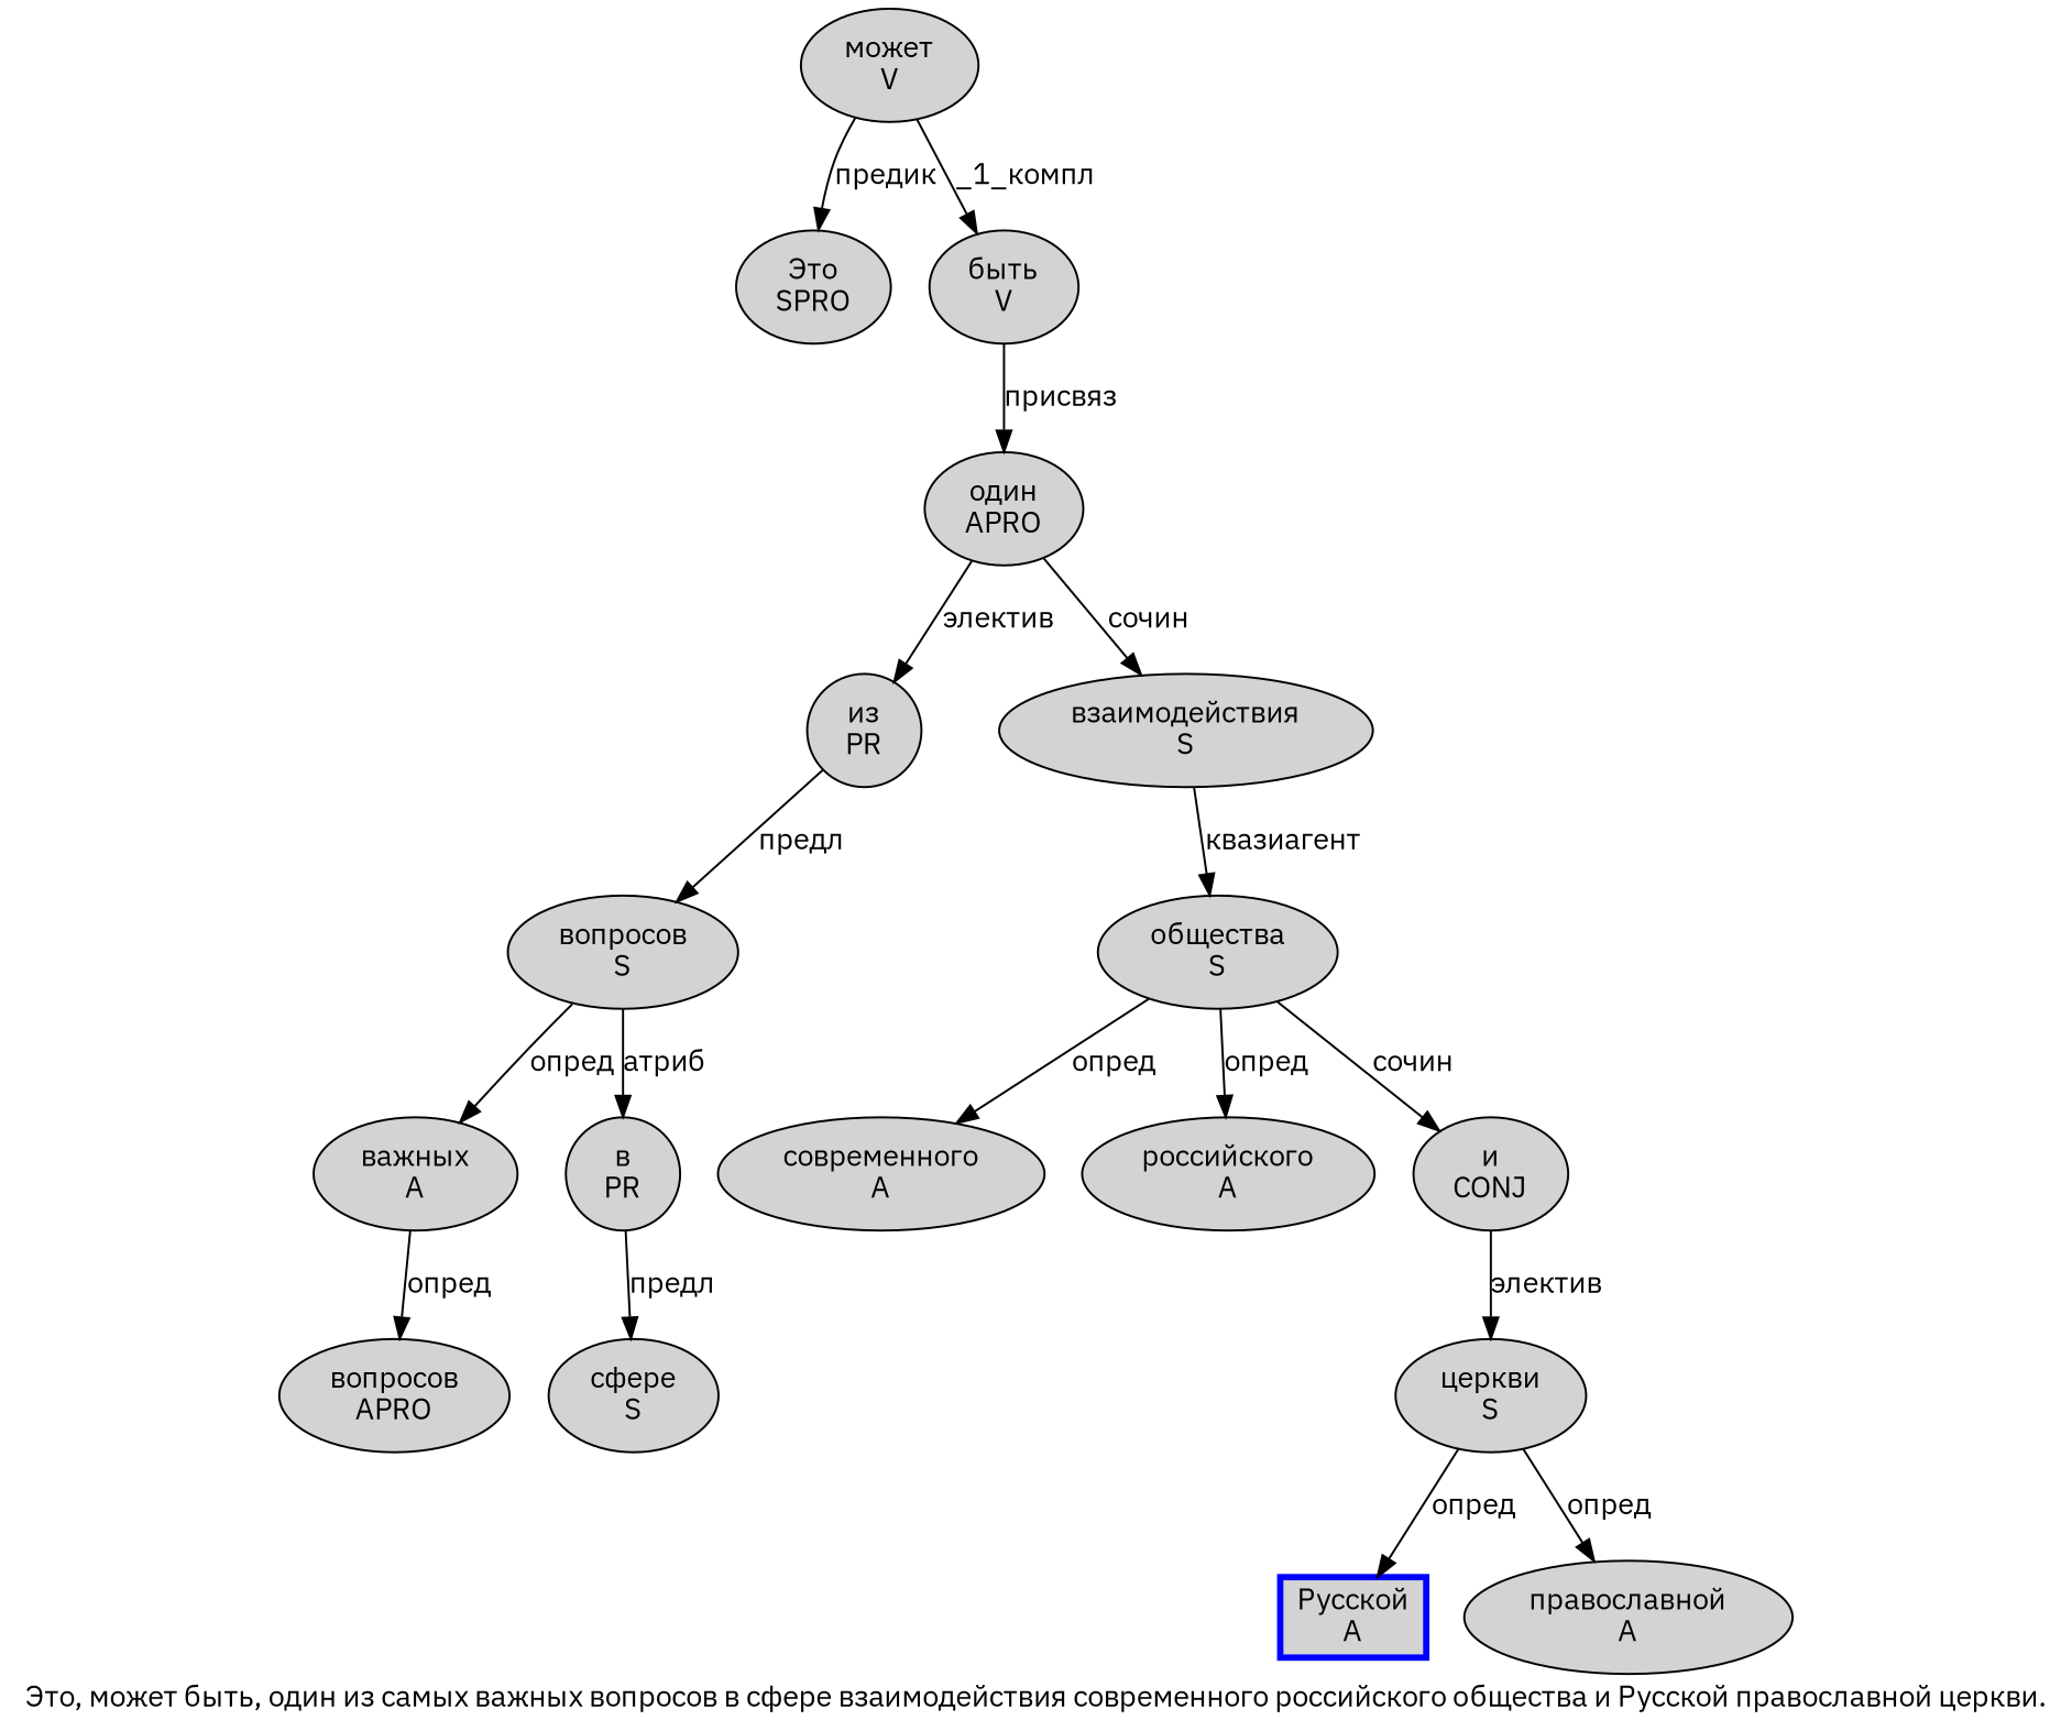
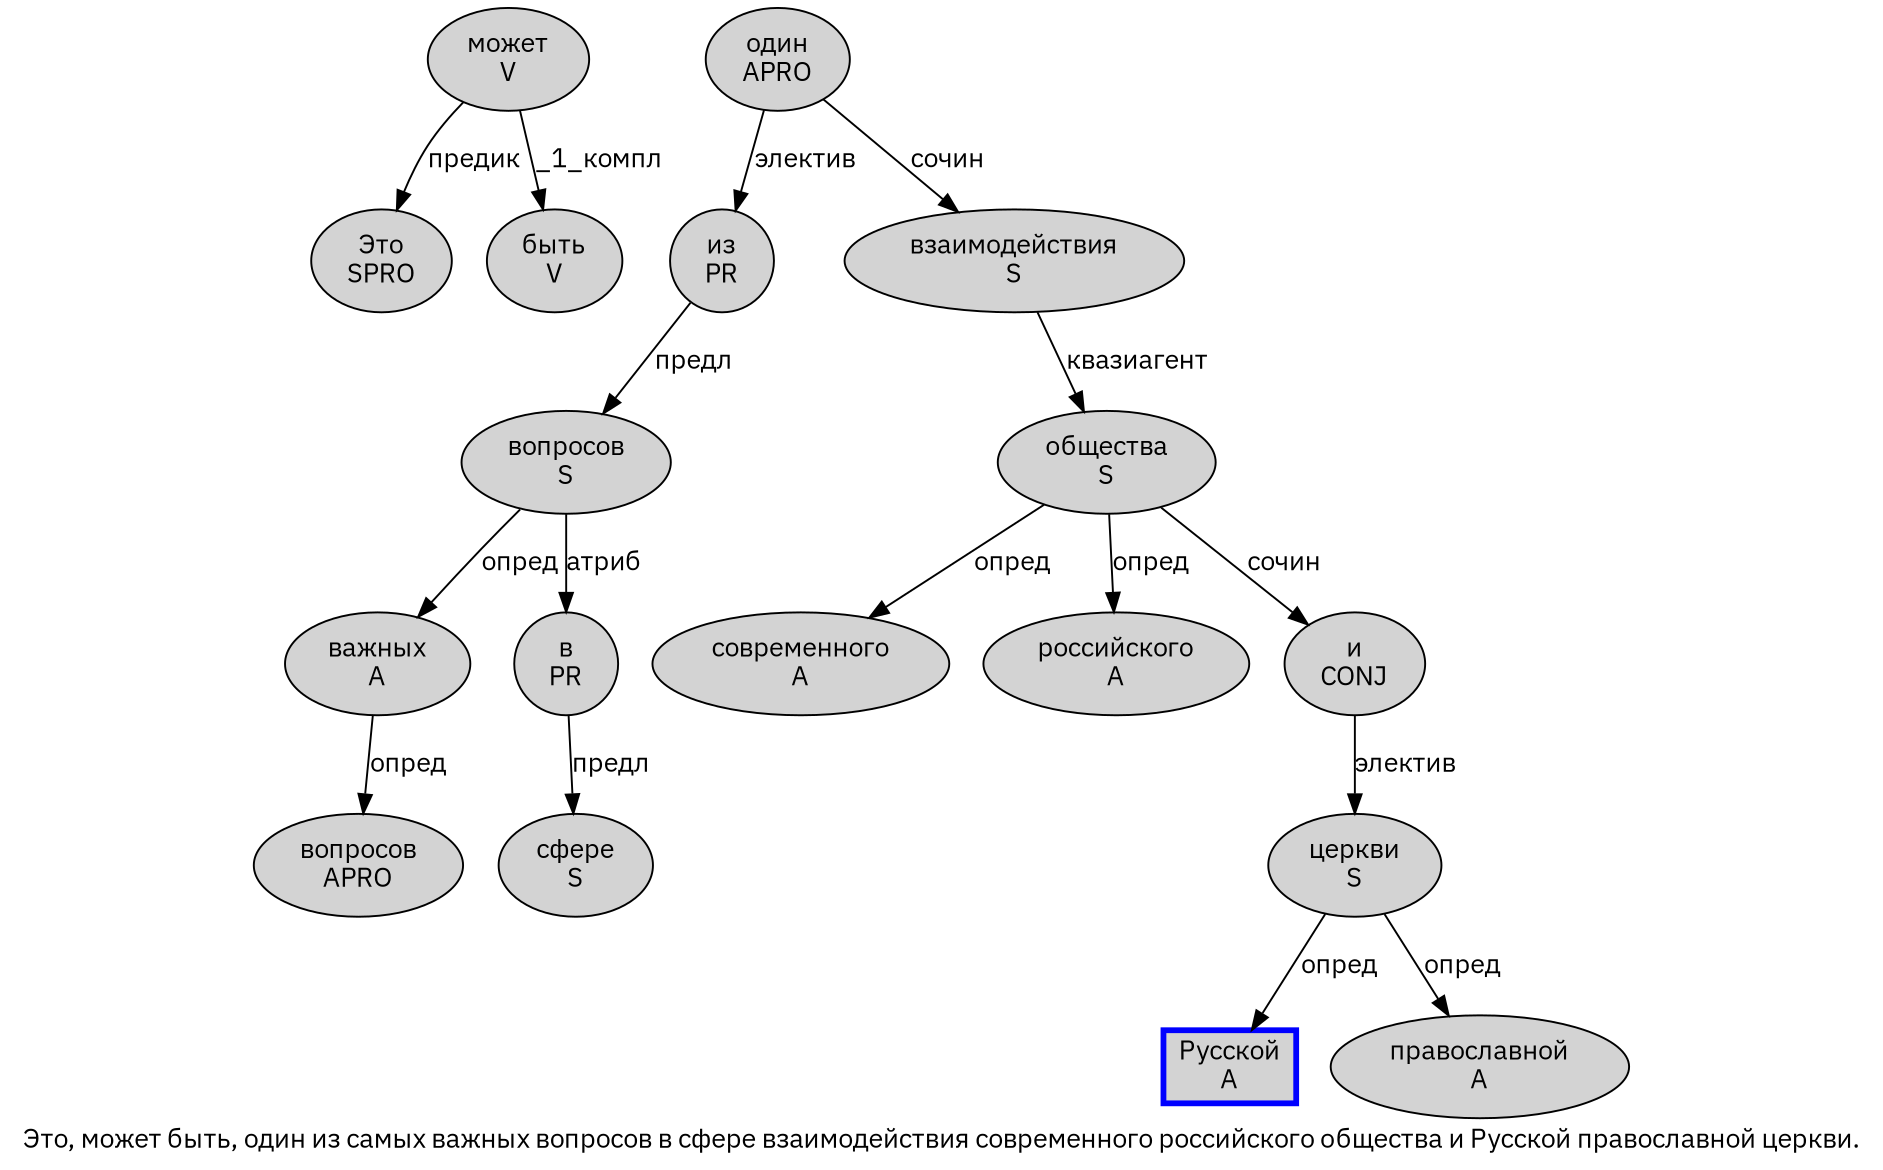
  digraph {
    fontname="IBM Plex Sans"
    label="Это, может быть, один из самых важных вопросов в сфере взаимодействия современного российского общества и Русской православной церкви."
    node [fillcolor=lightgray fontname="IBM Plex Sans" penwidth=1 shape=ellipse style=filled]
    edge [fontname="IBM Plex Sans"]
    n1 [label="Это\nSPRO"]
    n2 [label="может\nV"]
    n3 [label="быть\nV"]
    n4 [label="один\nAPRO"]
    n5 [label="из\nPR"]
    n6 [label="взаимодействия\nS"]
    n7 [label="вопросов\nS"]
    n8 [label="общества\nS"]
    n9 [label="важных\nA"]
    n10 [label="в\nPR"]
    n11 [label="вопросов\nAPRO"]
    n12 [label="сфере\nS"]
    n13 [label="современного\nA"]
    n14 [label="российского\nA"]
    n15 [label="и\nCONJ"]
    n16 [label="церкви\nS"]
    n17 [color=blue label="Русской\nA" penwidth=3 shape=box]
    n18 [label="православной\nA"]
    n2 -> n1 [label="предик"]
    n2 -> n3 [label="_1_компл"]
-   n3 -> n4 [label="присвяз"]
    n4 -> n5 [label="электив"]
    n4 -> n6 [label="сочин"]
    n5 -> n7 [label="предл"]
    n6 -> n8 [label="квазиагент"]
    n7 -> n9 [label="опред"]
    n7 -> n10 [label="атриб"]
    n8 -> n13 [label="опред"]
    n8 -> n14 [label="опред"]
    n8 -> n15 [label="сочин"]
    n9 -> n11 [label="опред"]
    n10 -> n12 [label="предл"]
    n15 -> n16 [label="электив"]
    n16 -> n17 [label="опред"]
    n16 -> n18 [label="опред"]
  }
